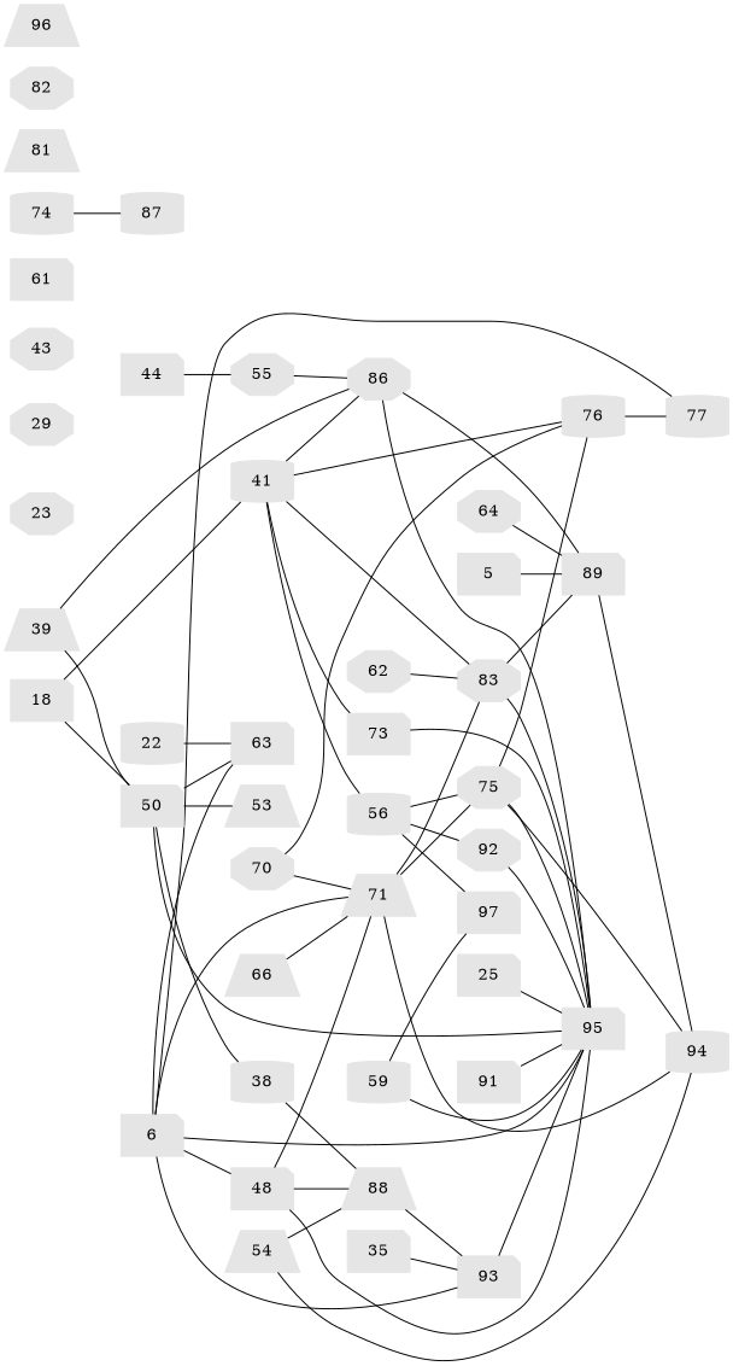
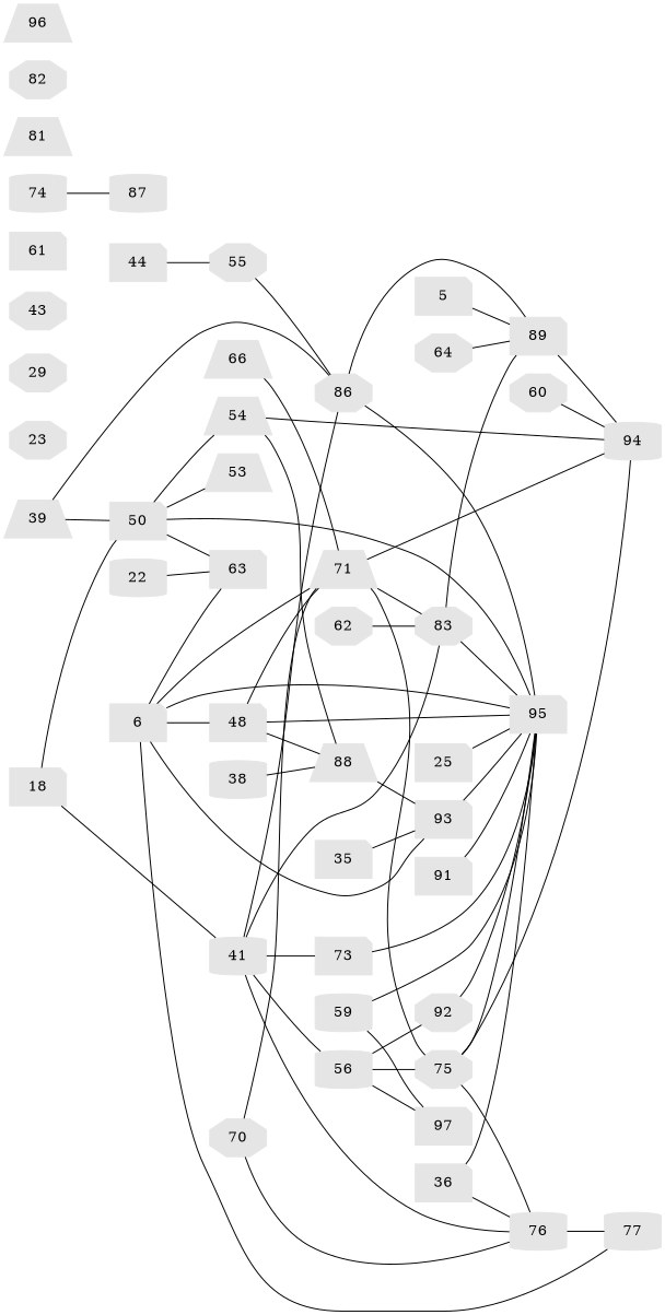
  graph {
    rankdir=LR
    node [color=gray90 shape=note style=filled]
    5
    89
    94 [shape=cylinder super="+65+24"]
    48 [super="+45"]
    71 [shape=trapezium super="+14+44"]
    95 [super="+28+90"]
    88 [shape=trapezium super="+34+51"]
    6
    63 [super="+37"]
    77 [shape=cylinder]
    93 [super="+27"]
    83 [shape=octagon super="+9+79+57"]
    75 [shape=octagon super="+47"]
    41 [shape=cylinder]
    18
    50 [super="+10+13+19+46"]
    76 [shape=cylinder super="+16"]
    86 [shape=octagon super="+68+49"]
    56 [shape=cylinder super="+7+11"]
    73
    53 [shape=trapezium]
    n22 [label=38 shape=cylinder]
    22 [shape=cylinder]
    23 [shape=octagon]
    25
    29 [shape=octagon]
    35
+   36
    39 [shape=trapezium]
    92 [shape=octagon]
    97
    n32 [label=44]
    55 [shape=octagon]
    43 [shape=octagon]
    54 [shape=trapezium super="+15"]
    59 [shape=cylinder super="+33"]
+   60 [shape=octagon]
    61
    62 [shape=octagon]
    66 [shape=trapezium]
    n41 [label=64 shape=octagon]
    70 [shape=octagon]
    74 [shape=cylinder]
    87 [shape=cylinder]
    81 [shape=trapezium]
    82 [shape=octagon]
    91
    96 [shape=trapezium]
    5 -- 89
    89 -- 94
    48 -- 71
    48 -- 95 [weight=2]
    48 -- 88
    71 -- 94
    71 -- 83 [weight=2]
    71 -- 75
    88 -- 93
    6 -- 48 [weight=2]
    6 -- 71
    6 -- 95
    6 -- 63
    6 -- 77
    6 -- 93
    93 -- 95 [weight=2]
    83 -- 89
    83 -- 95 [weight=2]
    75 -- 94
    75 -- 95
    75 -- 76 [weight=2]
    41 -- 83
    41 -- 76 [weight=2]
    41 -- 86 [weight=3]
    41 -- 56
    41 -- 73
    18 -- 41
    18 -- 50
    50 -- 95 [weight=4]
    50 -- 63 [weight=3]
    50 -- 53
-   50 -- n22
+   50 -- 54
    76 -- 77 [weight=2]
    86 -- 89
    86 -- 95 [weight=3]
    56 -- 75
    56 -- 92
    56 -- 97
    73 -- 95
    n22 -- 88
    22 -- 63
    25 -- 95
    35 -- 93
+   36 -- 95
+   36 -- 76
    39 -- 50
    39 -- 86
    92 -- 95
    n32 -- 55
    55 -- 86
    54 -- 94
    54 -- 88
    59 -- 95
    59 -- 97
+   60 -- 94
    62 -- 83
    66 -- 71
    n41 -- 89
    70 -- 71
    70 -- 76
    74 -- 87
    91 -- 95
  }
